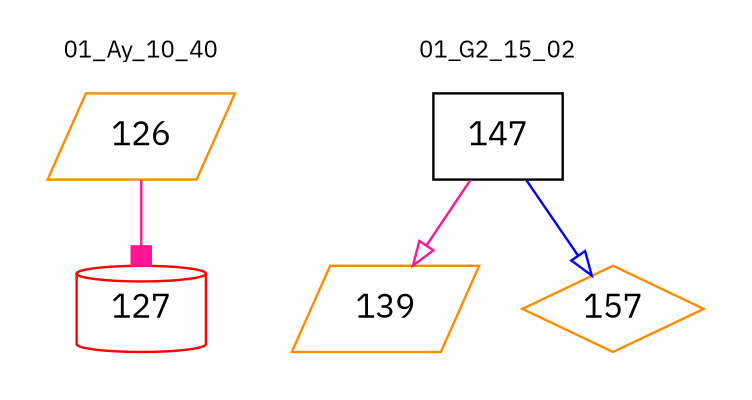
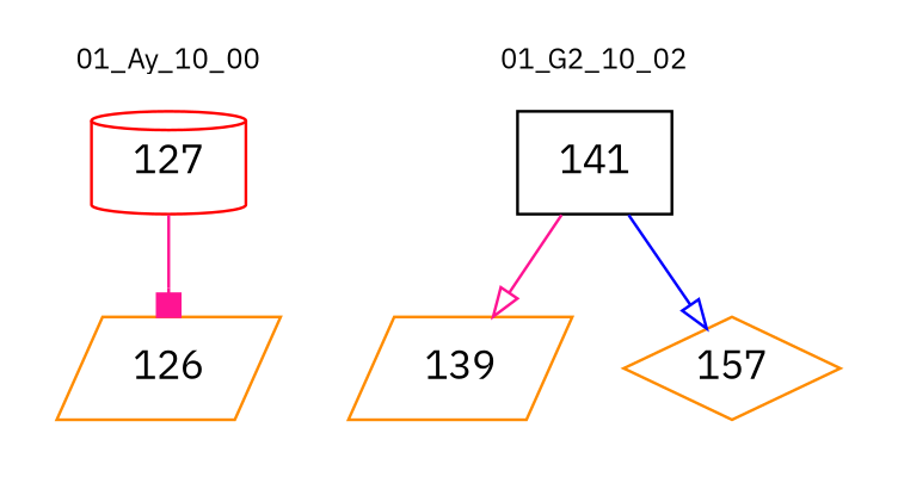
  digraph {
    fontname="IBM Plex Sans"
    node [color=darkorange fontname="IBM Plex Sans" shape=parallelogram]
    edge [arrowhead=onormal color=deeppink fontname="IBM Plex Sans"]
    n1 [color=red label=127 shape=cylinder]
    n2 [label=126]
-   n3 [color=black label=147 shape=box]
+   n3 [color=black label=141 shape=box]
    n4 [label=139]
    n5 [label=157 shape=diamond]
    subgraph cluster_1 {
      color=white
      fontsize=10
-     label="01_Ay_10_40"
+     label="01_Ay_10_00"
      n1
      n2
    }
    subgraph cluster_2 {
      color=white
      fontsize=10
-     label="01_G2_15_02"
+     label="01_G2_10_02"
      n3
      n4
      n5
    }
-   n2 -> n1 [arrowhead=box]
+   n1 -> n2 [arrowhead=box]
    n3 -> n4
    n3 -> n5 [color=blue]
  }
